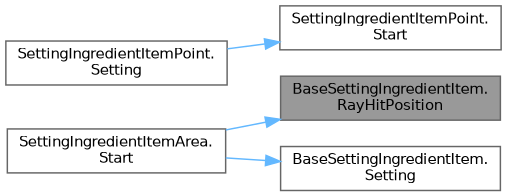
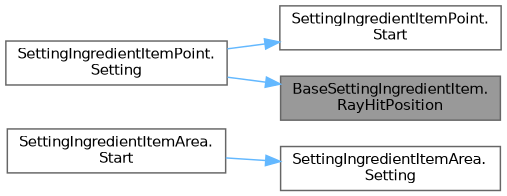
  digraph {
    rankdir=RL
    node [color=grey40 fillcolor=white fontname=Helvetica fontsize=10 shape=box style=filled]
    edge [color=steelblue1 dir=back fontname=Helvetica fontsize=10 labelfontname=Helvetica labelfontsize=10 style=solid]
    n1 [color=gray40 fillcolor=grey60 fontcolor=black height=0.2 label="BaseSettingIngredientItem.\lRayHitPosition" width=0.4]
    n2 [height=0.2 label="SettingIngredientItemPoint.\lSetting" width=0.4]
-   n3 [height=0.2 label="BaseSettingIngredientItem.\lSetting" width=0.4]
+   n3 [height=0.2 label="SettingIngredientItemArea.\lSetting" width=0.4]
    n4 [height=0.2 label="SettingIngredientItemArea.\lStart" width=0.4]
    n5 [height=0.2 label="SettingIngredientItemPoint.\lStart" width=0.4]
-   n1 -> n4
+   n1 -> n2
    n3 -> n4
    n5 -> n2
  }
